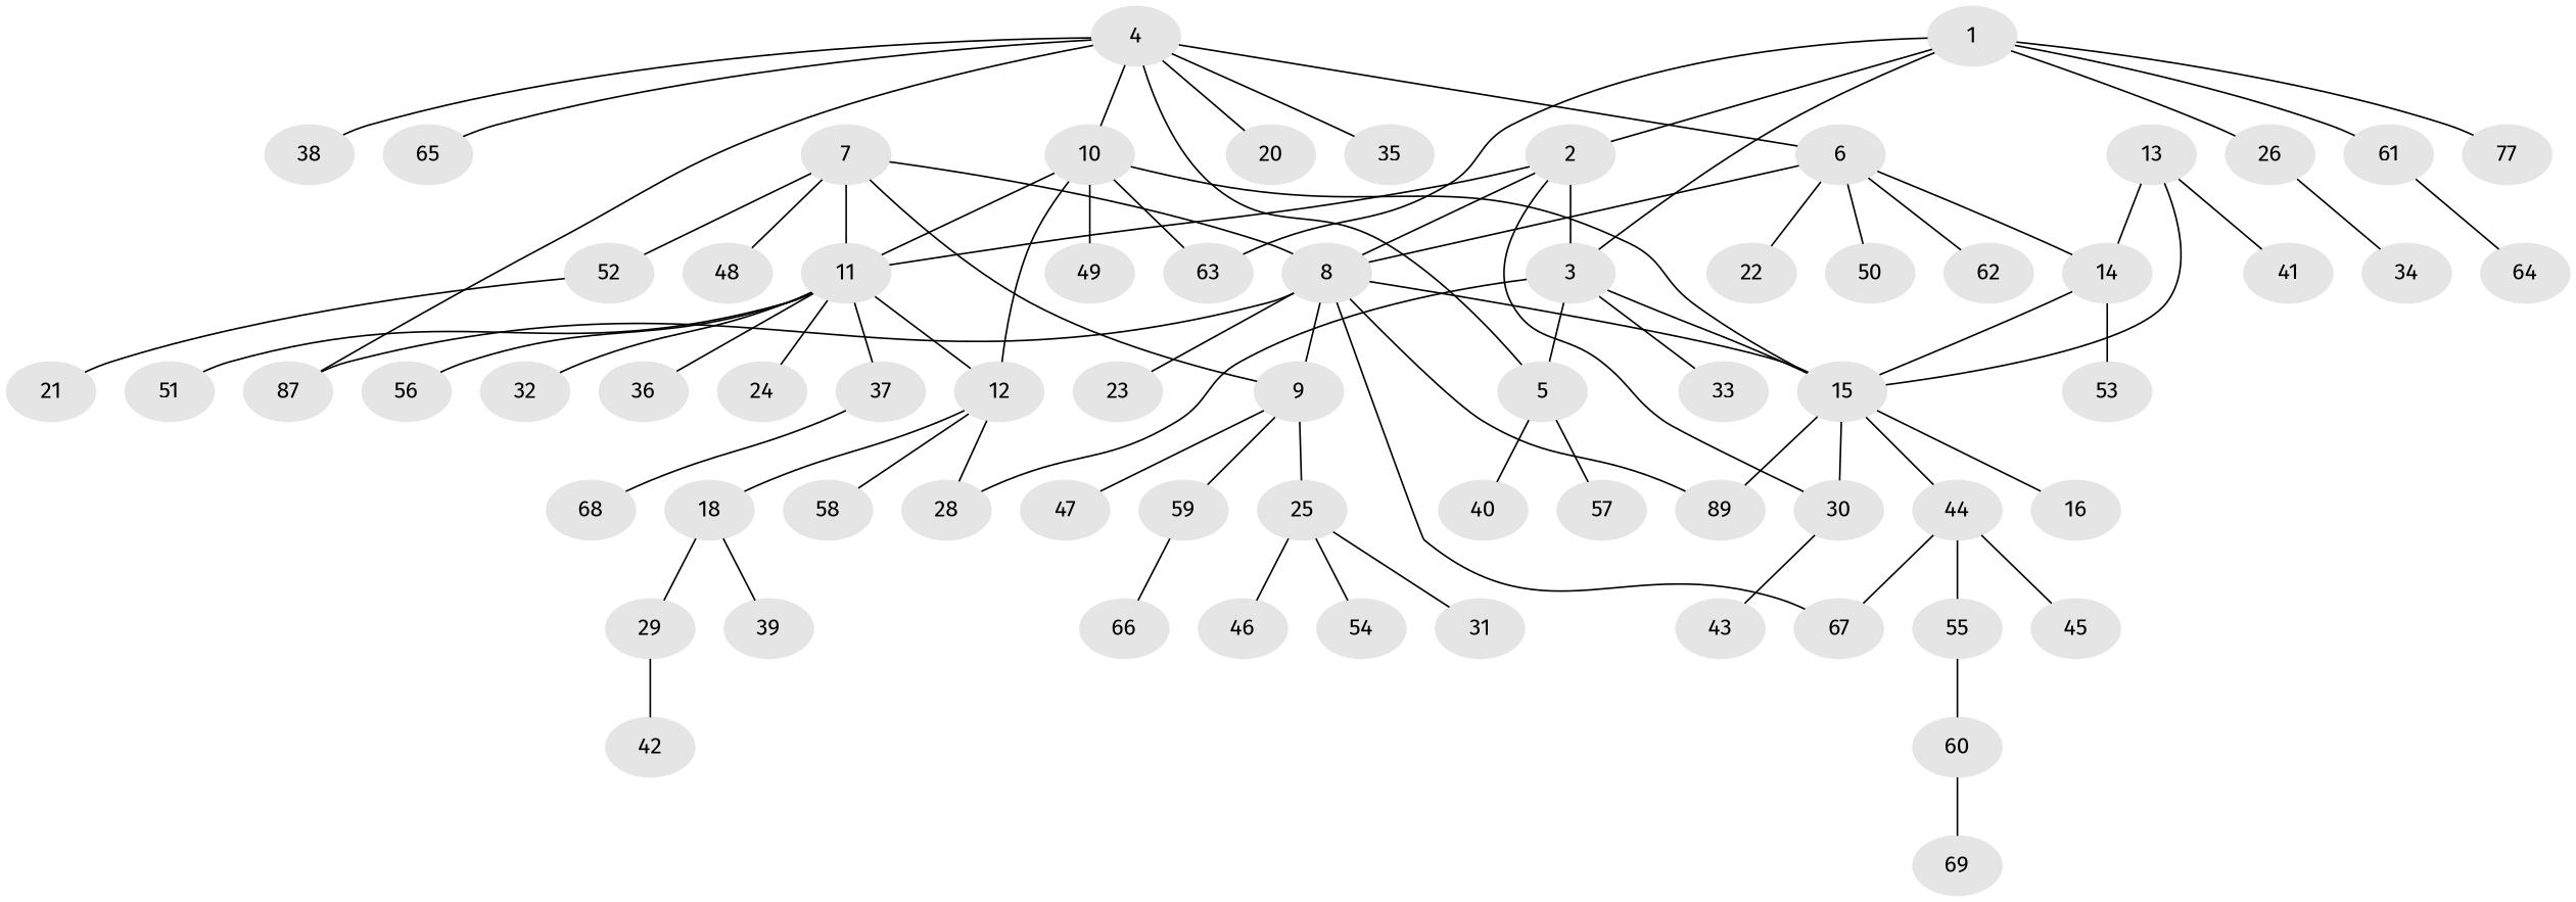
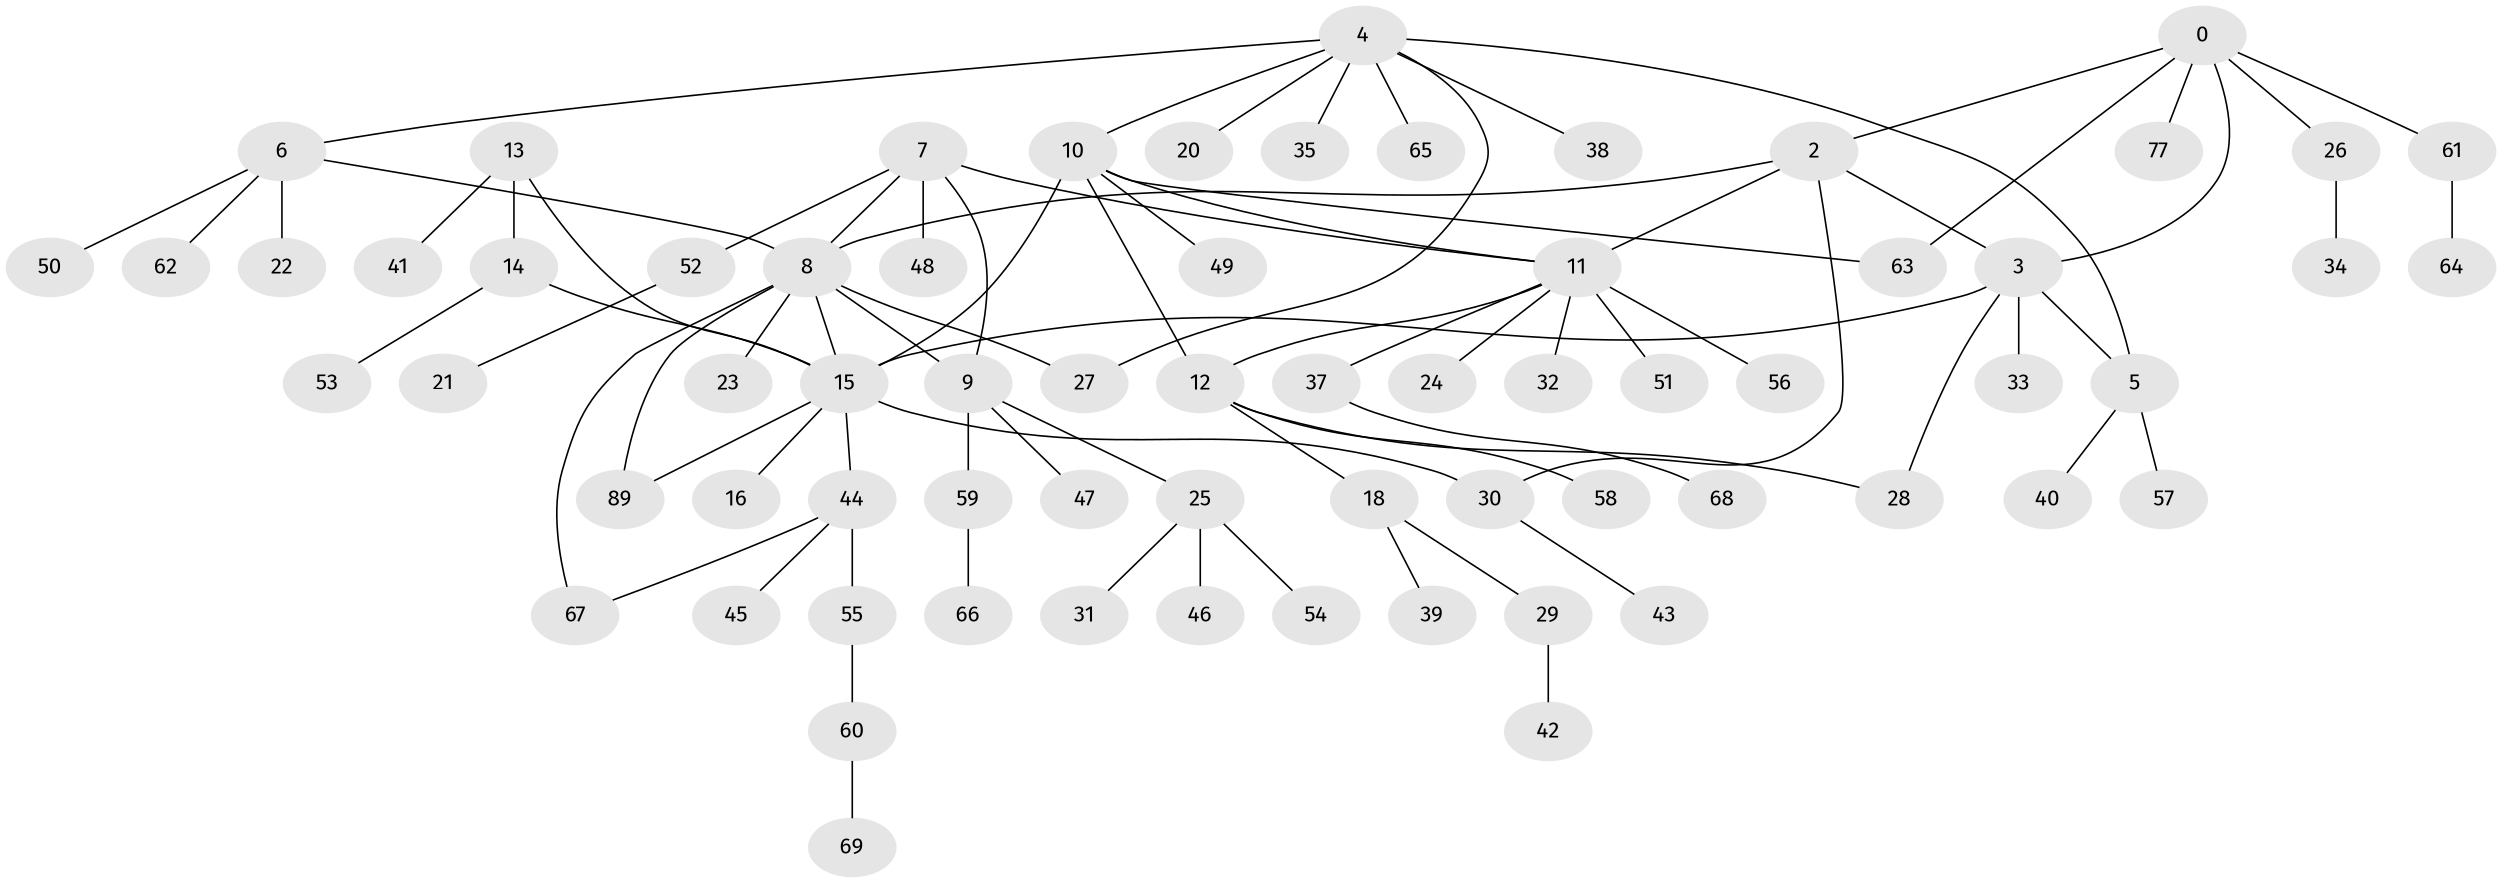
  graph {
    fontname="Fira Sans"
    node [color=gray90 fontname="Fira Sans" style=filled]
    edge [fontname="Fira Sans"]
-   1
+   1 [label=0]
    2
    3
    n4 [label=77]
    26
    61
    63
    8
    11
    30
    5
    15
    28
    33
    34
    64
-   27 [label=87]
+   27
    9
    n19 [label=89]
    23
    67
    12
    24
    32
-   36
    37
    51
    56
    43
    40
    57
    16
    44
    4
    6
    10
    20
    35
    38
    65
    14
    22
    50
    62
    49
    53
    7
    48
    52
    25
    47
    59
    21
    31
    46
    54
    66
    18
    58
    68
    29
    39
    13
    41
    45
    55
    42
    60
    69
    1 -- 2
    1 -- 3
    1 -- n4
    1 -- 26
    1 -- 61
    1 -- 63
    2 -- 3
    2 -- 8
    2 -- 11
    2 -- 30
    3 -- 5
    3 -- 15
    3 -- 28
    3 -- 33
    26 -- 34
    61 -- 64
    8 -- 15
    8 -- 27
    8 -- 9
    8 -- n19
    8 -- 23
    8 -- 67
    11 -- 12
    11 -- 24
    11 -- 32
-   11 -- 36
    11 -- 37
    11 -- 51
    11 -- 56
    30 -- 43
    5 -- 40
    5 -- 57
    15 -- 30
    15 -- n19
    15 -- 16
    15 -- 44
    9 -- 25
    9 -- 47
    9 -- 59
    12 -- 28
    12 -- 18
    12 -- 58
    37 -- 68
    44 -- 67
    44 -- 45
    44 -- 55
    4 -- 5
    4 -- 27
    4 -- 6
    4 -- 10
    4 -- 20
    4 -- 35
    4 -- 38
    4 -- 65
    6 -- 8
-   6 -- 14
    6 -- 22
    6 -- 50
    6 -- 62
    10 -- 63
    10 -- 11
    10 -- 15
    10 -- 12
    10 -- 49
    14 -- 15
    14 -- 53
    7 -- 8
    7 -- 11
    7 -- 9
    7 -- 48
    7 -- 52
    52 -- 21
    25 -- 31
    25 -- 46
    25 -- 54
    59 -- 66
    18 -- 29
    18 -- 39
    29 -- 42
    13 -- 15
    13 -- 14
    13 -- 41
    55 -- 60
    60 -- 69
  }
